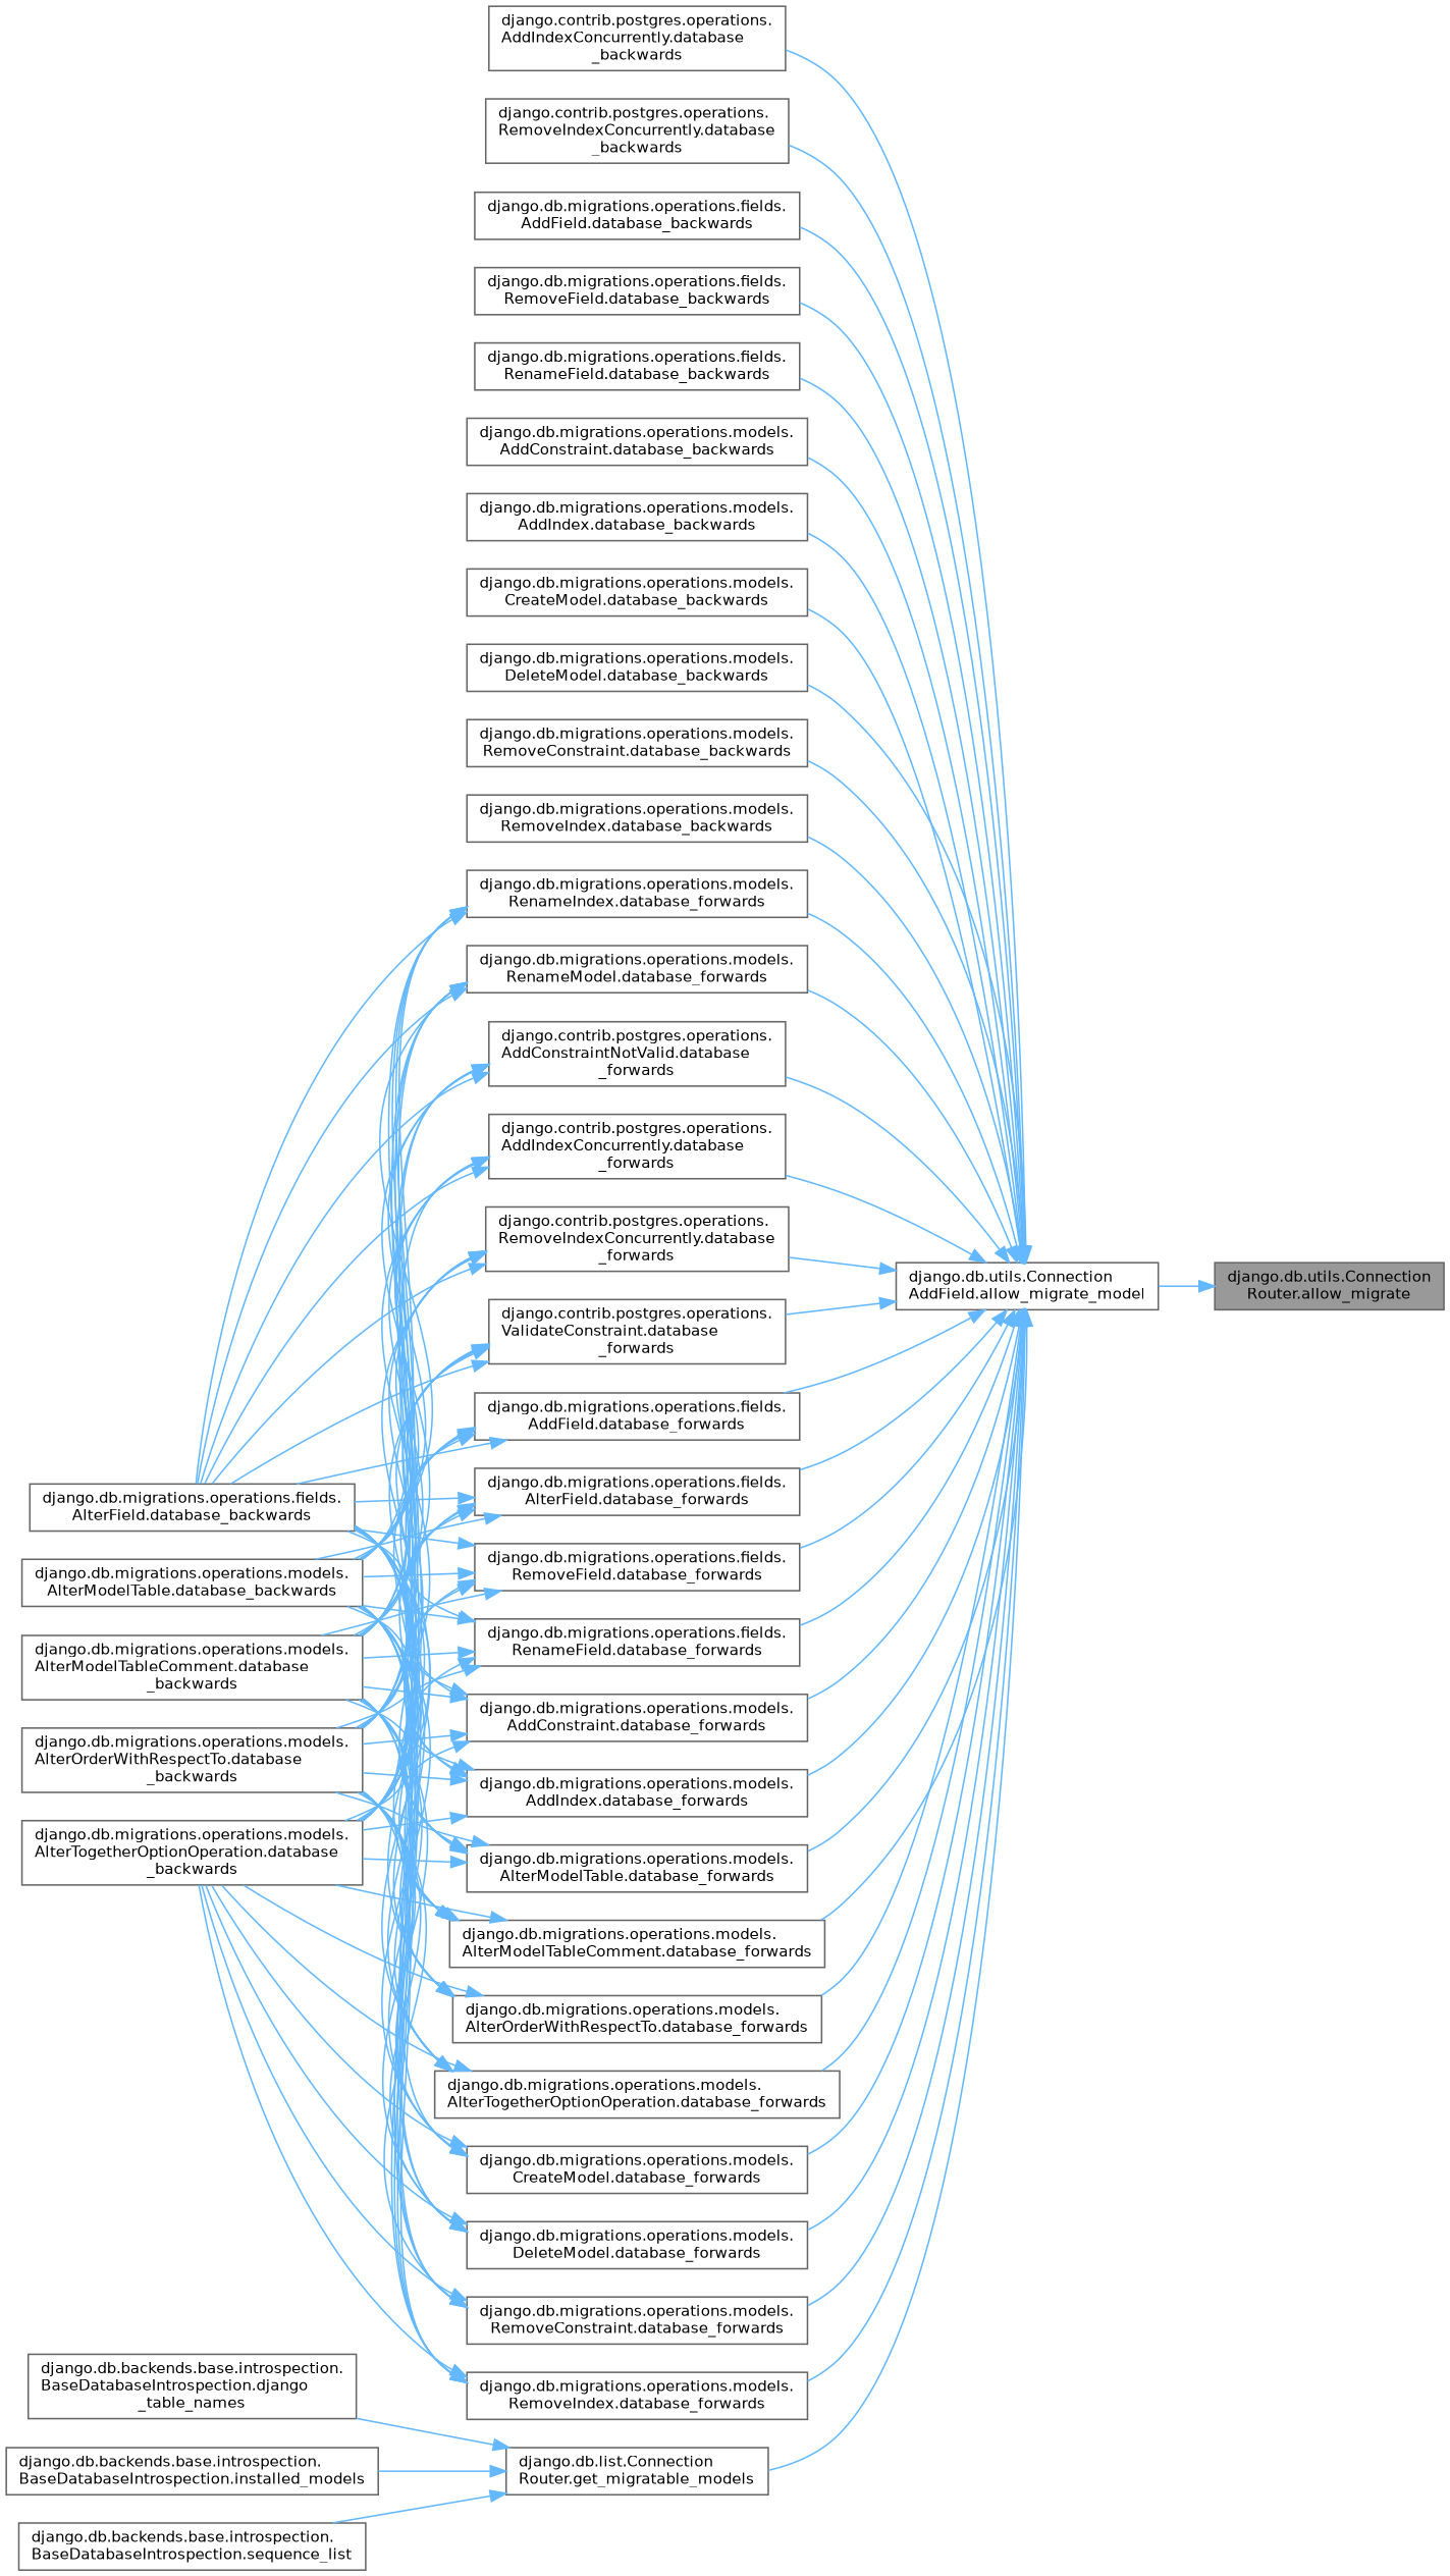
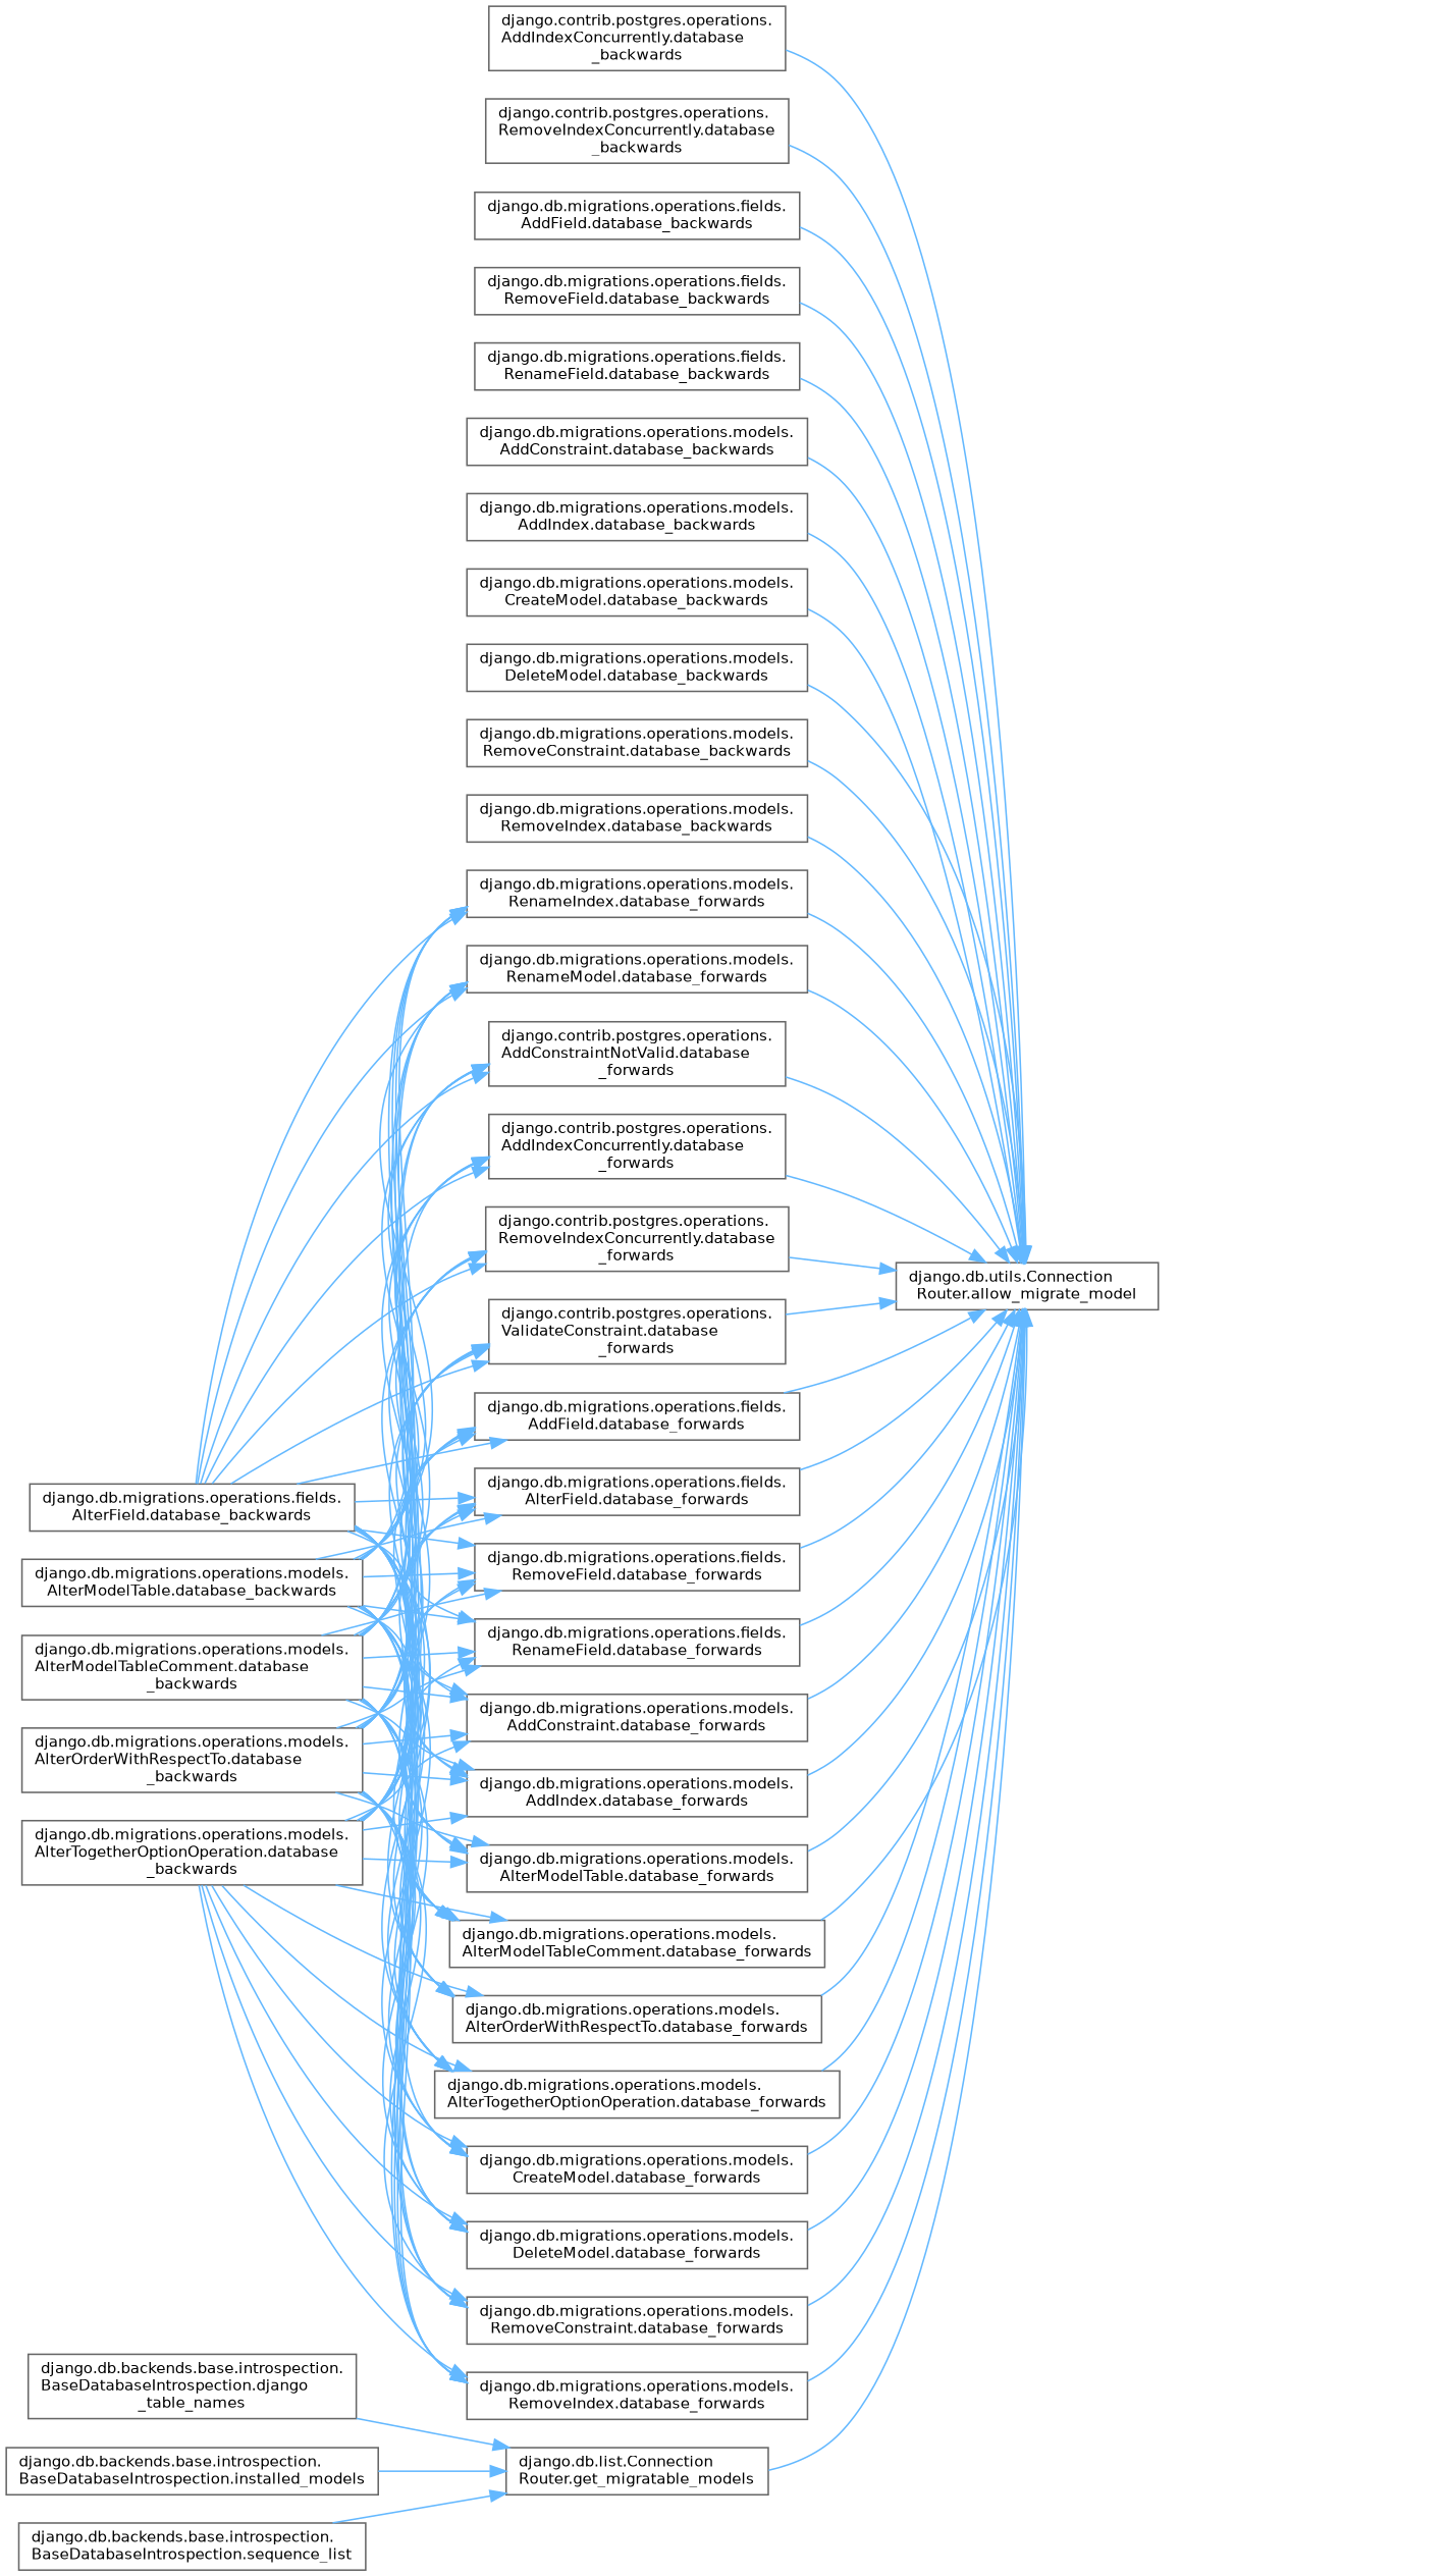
  digraph {
    rankdir=RL
    node [color=grey40 fillcolor=white fontname=Helvetica fontsize=10 shape=box style=filled]
    edge [color=steelblue1 dir=back fontname=Helvetica fontsize=10 labelfontname=Helvetica labelfontsize=10 style=solid]
-   n1 [color=gray40 fillcolor=grey60 fontcolor=black height=0.2 label="django.db.utils.Connection\lRouter.allow_migrate" width=0.4]
-   n2 [height=0.2 label="django.db.utils.Connection\lAddField.allow_migrate_model" width=0.4]
+   n2 [height=0.2 label="django.db.utils.Connection\lRouter.allow_migrate_model" width=0.4]
    n3 [height=0.2 label="django.contrib.postgres.operations.\lAddIndexConcurrently.database\l_backwards" width=0.4]
    n4 [height=0.2 label="django.contrib.postgres.operations.\lRemoveIndexConcurrently.database\l_backwards" width=0.4]
    n5 [height=0.2 label="django.db.migrations.operations.fields.\lAddField.database_backwards" width=0.4]
    n6 [height=0.2 label="django.db.migrations.operations.fields.\lRemoveField.database_backwards" width=0.4]
    n7 [height=0.2 label="django.db.migrations.operations.fields.\lRenameField.database_backwards" width=0.4]
    n8 [height=0.2 label="django.db.migrations.operations.models.\lAddConstraint.database_backwards" width=0.4]
    n9 [height=0.2 label="django.db.migrations.operations.models.\lAddIndex.database_backwards" width=0.4]
    n10 [height=0.2 label="django.db.migrations.operations.models.\lCreateModel.database_backwards" width=0.4]
    n11 [height=0.2 label="django.db.migrations.operations.models.\lDeleteModel.database_backwards" width=0.4]
    n12 [height=0.2 label="django.db.migrations.operations.models.\lRemoveConstraint.database_backwards" width=0.4]
    n13 [height=0.2 label="django.db.migrations.operations.models.\lRemoveIndex.database_backwards" width=0.4]
    n14 [height=0.2 label="django.contrib.postgres.operations.\lAddConstraintNotValid.database\l_forwards" width=0.4]
    n15 [height=0.2 label="django.contrib.postgres.operations.\lAddIndexConcurrently.database\l_forwards" width=0.4]
    n16 [height=0.2 label="django.contrib.postgres.operations.\lRemoveIndexConcurrently.database\l_forwards" width=0.4]
    n17 [height=0.2 label="django.contrib.postgres.operations.\lValidateConstraint.database\l_forwards" width=0.4]
    n18 [height=0.2 label="django.db.migrations.operations.fields.\lAddField.database_forwards" width=0.4]
    n19 [height=0.2 label="django.db.migrations.operations.fields.\lAlterField.database_forwards" width=0.4]
    n20 [height=0.2 label="django.db.migrations.operations.fields.\lRemoveField.database_forwards" width=0.4]
    n21 [height=0.2 label="django.db.migrations.operations.fields.\lRenameField.database_forwards" width=0.4]
    n22 [height=0.2 label="django.db.migrations.operations.models.\lAddConstraint.database_forwards" width=0.4]
    n23 [height=0.2 label="django.db.migrations.operations.models.\lAddIndex.database_forwards" width=0.4]
    n24 [height=0.2 label="django.db.migrations.operations.models.\lAlterModelTable.database_forwards" width=0.4]
    n25 [height=0.2 label="django.db.migrations.operations.models.\lAlterModelTableComment.database_forwards" width=0.4]
    n26 [height=0.2 label="django.db.migrations.operations.models.\lAlterOrderWithRespectTo.database_forwards" width=0.4]
    n27 [height=0.2 label="django.db.migrations.operations.models.\lAlterTogetherOptionOperation.database_forwards" width=0.4]
    n28 [height=0.2 label="django.db.migrations.operations.models.\lCreateModel.database_forwards" width=0.4]
    n29 [height=0.2 label="django.db.migrations.operations.models.\lDeleteModel.database_forwards" width=0.4]
    n30 [height=0.2 label="django.db.migrations.operations.models.\lRemoveConstraint.database_forwards" width=0.4]
    n31 [height=0.2 label="django.db.migrations.operations.models.\lRemoveIndex.database_forwards" width=0.4]
    n32 [height=0.2 label="django.db.migrations.operations.models.\lRenameIndex.database_forwards" width=0.4]
    n33 [height=0.2 label="django.db.migrations.operations.models.\lRenameModel.database_forwards" width=0.4]
    n34 [height=0.2 label="django.db.list.Connection\lRouter.get_migratable_models" width=0.4]
    n35 [height=0.2 label="django.db.migrations.operations.fields.\lAlterField.database_backwards" width=0.4]
    n36 [height=0.2 label="django.db.migrations.operations.models.\lAlterModelTable.database_backwards" width=0.4]
    n37 [height=0.2 label="django.db.migrations.operations.models.\lAlterModelTableComment.database\l_backwards" width=0.4]
    n38 [height=0.2 label="django.db.migrations.operations.models.\lAlterOrderWithRespectTo.database\l_backwards" width=0.4]
    n39 [height=0.2 label="django.db.migrations.operations.models.\lAlterTogetherOptionOperation.database\l_backwards" width=0.4]
    n40 [height=0.2 label="django.db.backends.base.introspection.\lBaseDatabaseIntrospection.django\l_table_names" width=0.4]
    n41 [height=0.2 label="django.db.backends.base.introspection.\lBaseDatabaseIntrospection.installed_models" width=0.4]
    n42 [height=0.2 label="django.db.backends.base.introspection.\lBaseDatabaseIntrospection.sequence_list" width=0.4]
-   n1 -> n2
    n2 -> n3
    n2 -> n4
    n2 -> n5
    n2 -> n6
    n2 -> n7
    n2 -> n8
    n2 -> n9
    n2 -> n10
    n2 -> n11
    n2 -> n12
    n2 -> n13
    n2 -> n14
    n2 -> n15
    n2 -> n16
    n2 -> n17
    n2 -> n18
    n2 -> n19
    n2 -> n20
    n2 -> n21
    n2 -> n22
    n2 -> n23
    n2 -> n24
    n2 -> n25
    n2 -> n26
    n2 -> n27
    n2 -> n28
    n2 -> n29
    n2 -> n30
    n2 -> n31
    n2 -> n32
    n2 -> n33
    n2 -> n34
    n14 -> n35
    n14 -> n36
    n14 -> n37
    n14 -> n38
    n14 -> n39
    n15 -> n35
    n15 -> n36
    n15 -> n37
    n15 -> n38
    n15 -> n39
    n16 -> n35
    n16 -> n36
    n16 -> n37
    n16 -> n38
    n16 -> n39
    n17 -> n35
    n17 -> n36
    n17 -> n37
    n17 -> n38
    n17 -> n39
    n18 -> n35
    n18 -> n36
    n18 -> n37
    n18 -> n38
    n18 -> n39
    n19 -> n35
    n19 -> n36
    n19 -> n37
    n19 -> n38
    n19 -> n39
    n20 -> n35
    n20 -> n36
    n20 -> n37
    n20 -> n38
    n20 -> n39
    n21 -> n35
    n21 -> n36
    n21 -> n37
    n21 -> n38
    n21 -> n39
    n22 -> n35
    n22 -> n36
    n22 -> n37
    n22 -> n38
    n22 -> n39
    n23 -> n35
    n23 -> n36
    n23 -> n37
    n23 -> n38
    n23 -> n39
    n24 -> n35
    n24 -> n36
    n24 -> n37
    n24 -> n38
    n24 -> n39
    n25 -> n35
    n25 -> n36
    n25 -> n37
    n25 -> n38
    n25 -> n39
    n26 -> n35
    n26 -> n36
    n26 -> n37
    n26 -> n38
    n26 -> n39
    n27 -> n35
    n27 -> n36
    n27 -> n37
    n27 -> n38
    n27 -> n39
    n28 -> n35
    n28 -> n36
    n28 -> n37
    n28 -> n38
    n28 -> n39
    n29 -> n35
    n29 -> n36
    n29 -> n37
    n29 -> n38
    n29 -> n39
    n30 -> n35
    n30 -> n36
    n30 -> n37
    n30 -> n38
    n30 -> n39
    n31 -> n35
    n31 -> n36
    n31 -> n37
    n31 -> n38
    n31 -> n39
    n32 -> n35
    n32 -> n36
    n32 -> n37
    n32 -> n38
    n32 -> n39
    n33 -> n35
    n33 -> n36
    n33 -> n37
    n33 -> n38
    n33 -> n39
    n34 -> n40
    n34 -> n41
    n34 -> n42
  }
